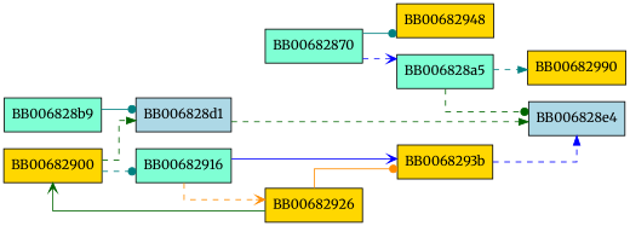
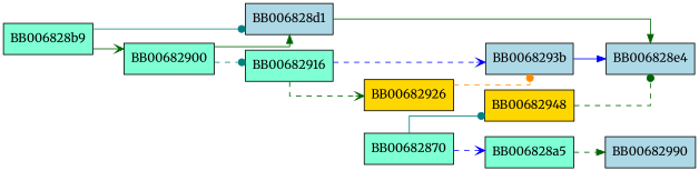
  digraph {
    fontname=Merriweather
    rankdir=LR
    splines=ortho
    node [fillcolor=aquamarine fontname=Merriweather shape=box style=filled]
    edge [arrowhead=dot color=darkgreen fontname=Merriweather style=dashed]
    BB00682948 [fillcolor=gold]
    BB00682870
    BB006828a5
    BB006828e4 [fillcolor=lightblue]
-   BB00682990 [fillcolor=gold]
+   BB00682990 [fillcolor=lightblue]
    BB006828b9
-   BB00682900 [fillcolor=gold]
+   BB00682900
    BB006828d1 [fillcolor=lightblue]
    BB00682916
-   BB0068293b [fillcolor=gold]
+   BB0068293b [fillcolor=lightblue]
    BB00682926 [fillcolor=gold]
-   BB006828a5 -> BB006828e4
+   BB00682948 -> BB006828e4
    BB00682870 -> BB00682948 [color=teal style=solid]
    BB00682870 -> BB006828a5 [arrowhead=vee color=blue]
-   BB006828a5 -> BB00682990 [arrowhead=normal color=teal]
-   BB00682926 -> BB00682900 [arrowhead=vee style=solid]
+   BB006828a5 -> BB00682990 [arrowhead=normal]
+   BB006828b9 -> BB00682900 [arrowhead=vee style=solid]
    BB006828b9 -> BB006828d1 [color=teal style=solid]
-   BB00682900 -> BB006828d1 [arrowhead=normal]
+   BB00682900 -> BB006828d1 [arrowhead=normal style=solid]
    BB00682900 -> BB00682916 [color=teal]
-   BB006828d1 -> BB006828e4 [arrowhead=normal]
-   BB00682916 -> BB0068293b [arrowhead=vee color=blue style=solid]
-   BB00682916 -> BB00682926 [arrowhead=vee color=darkorange]
-   BB0068293b -> BB006828e4 [arrowhead=normal color=blue]
-   BB00682926 -> BB0068293b [color=darkorange style=solid]
+   BB006828d1 -> BB006828e4 [arrowhead=normal style=solid]
+   BB00682916 -> BB0068293b [arrowhead=vee color=blue]
+   BB00682916 -> BB00682926 [arrowhead=vee]
+   BB0068293b -> BB006828e4 [arrowhead=normal color=blue style=solid]
+   BB00682926 -> BB0068293b [color=darkorange]
  }
